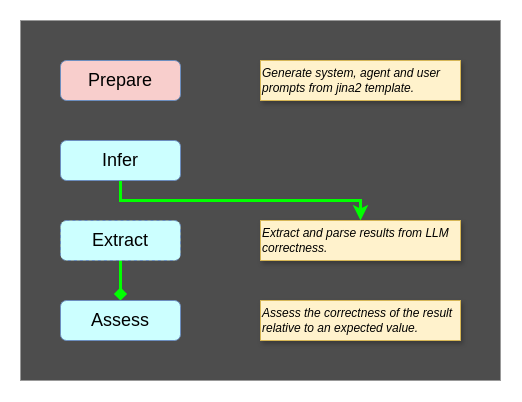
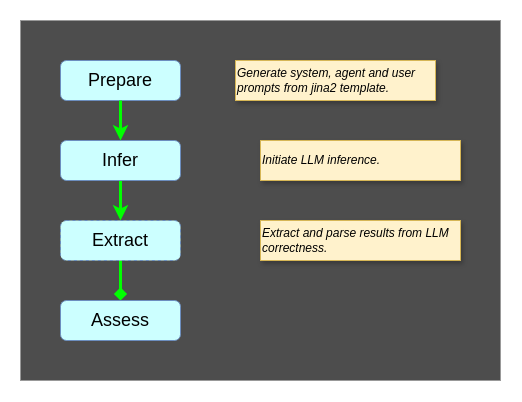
  <mxCell id="0" />
  <mxCell id="1" parent="0" />
  <mxCell id="2" value="" style="rounded=0;whiteSpace=wrap;html=1;fillColor=#4D4D4D;fontColor=#ffffff;strokeColor=#999999;" vertex="1" parent="1"><mxGeometry x="20" y="20" width="480" height="360" as="geometry" /></mxCell>
- <mxCell id="3" value="&lt;font style=&quot;font-size: 18px;&quot;&gt;Prepare&lt;/font&gt;" style="rounded=1;whiteSpace=wrap;html=1;fillColor=#f8cecc;strokeColor=#6c8ebf;" parent="1" vertex="1"><mxGeometry x="60" y="60" width="120" height="40" as="geometry" /></mxCell>
- <mxCell id="4" style="edgeStyle=orthogonalEdgeStyle;rounded=0;orthogonalLoop=1;jettySize=auto;html=1;exitX=0.5;exitY=1;exitDx=0;exitDy=0;strokeWidth=3;strokeColor=#00FF00;" parent="1" source="5" target="12" edge="1"><mxGeometry relative="1" as="geometry" /></mxCell>
+ <mxCell id="3" value="&lt;font style=&quot;font-size: 18px;&quot;&gt;Prepare&lt;/font&gt;" style="rounded=1;whiteSpace=wrap;html=1;fillColor=#CCFFFF;strokeColor=#6c8ebf;" parent="1" vertex="1"><mxGeometry x="60" y="60" width="120" height="40" as="geometry" /></mxCell>
+ <mxCell id="4" style="edgeStyle=orthogonalEdgeStyle;rounded=0;orthogonalLoop=1;jettySize=auto;html=1;exitX=0.5;exitY=1;exitDx=0;exitDy=0;strokeWidth=3;strokeColor=#00FF00;" parent="1" source="5" target="7" edge="1"><mxGeometry relative="1" as="geometry" /></mxCell>
  <mxCell id="5" value="Infer" style="rounded=1;whiteSpace=wrap;html=1;fontSize=18;fillColor=#CCFFFF;strokeColor=#6c8ebf;" parent="1" vertex="1"><mxGeometry x="60" y="140" width="120" height="40" as="geometry" /></mxCell>
  <mxCell id="6" style="edgeStyle=orthogonalEdgeStyle;rounded=0;orthogonalLoop=1;jettySize=auto;html=1;exitX=0.5;exitY=1;exitDx=0;exitDy=0;entryX=0.5;entryY=0;entryDx=0;entryDy=0;strokeWidth=3;strokeColor=#00FF00;endArrow=diamond;" parent="1" source="7" target="8" edge="1"><mxGeometry relative="1" as="geometry" /></mxCell>
  <mxCell id="7" value="Extract" style="rounded=1;whiteSpace=wrap;html=1;fontSize=18;fillColor=#CCFFFF;strokeColor=#6c8ebf;dashed=1;" parent="1" vertex="1"><mxGeometry x="60" y="220" width="120" height="40" as="geometry" /></mxCell>
  <mxCell id="8" value="Assess" style="rounded=1;whiteSpace=wrap;html=1;fontSize=18;fillColor=#CCFFFF;strokeColor=#6c8ebf;" parent="1" vertex="1"><mxGeometry x="60" y="300" width="120" height="40" as="geometry" /></mxCell>
- <mxCell id="10" value="&lt;i&gt;Generate system, agent and user prompts from jina2 template.&lt;/i&gt;" style="rounded=0;whiteSpace=wrap;html=1;align=left;strokeColor=#d6b656;fillColor=#fff2cc;shadow=1;" vertex="1" parent="1"><mxGeometry x="260" y="60" width="200" height="40" as="geometry" /></mxCell>
+ <mxCell id="9" value="" style="endArrow=classic;html=1;rounded=0;exitX=0.5;exitY=1;exitDx=0;exitDy=0;entryX=0.5;entryY=0;entryDx=0;entryDy=0;strokeWidth=3;strokeColor=#00FF00;" parent="1" source="3" target="5" edge="1"><mxGeometry width="50" height="50" relative="1" as="geometry"><mxPoint x="-90" y="260" as="sourcePoint" /><mxPoint x="-40" y="210" as="targetPoint" /></mxGeometry></mxCell>
+ <mxCell id="10" value="&lt;i&gt;Generate system, agent and user prompts from jina2 template.&lt;/i&gt;" style="rounded=0;whiteSpace=wrap;html=1;align=left;strokeColor=#d6b656;fillColor=#fff2cc;shadow=1;" vertex="1" parent="1"><mxGeometry x="235" y="60" width="200" height="40" as="geometry" /></mxCell>
+ <mxCell id="11" value="&lt;i&gt;Initiate LLM inference.&lt;/i&gt;" style="rounded=0;whiteSpace=wrap;html=1;align=left;strokeColor=#d6b656;fillColor=#fff2cc;shadow=1;" vertex="1" parent="1"><mxGeometry x="260" y="140" width="200" height="40" as="geometry" /></mxCell>
  <mxCell id="12" value="&lt;i&gt;Extract and parse results from LLM correctness.&lt;/i&gt;" style="rounded=0;whiteSpace=wrap;html=1;align=left;strokeColor=#d6b656;fillColor=#fff2cc;shadow=1;" vertex="1" parent="1"><mxGeometry x="260" y="220" width="200" height="40" as="geometry" /></mxCell>
- <mxCell id="13" value="&lt;i&gt;Assess the correctness of the result relative to an expected value.&lt;/i&gt;" style="rounded=0;whiteSpace=wrap;html=1;align=left;strokeColor=#d6b656;fillColor=#fff2cc;shadow=1;" vertex="1" parent="1"><mxGeometry x="260" y="300" width="200" height="40" as="geometry" /></mxCell>
